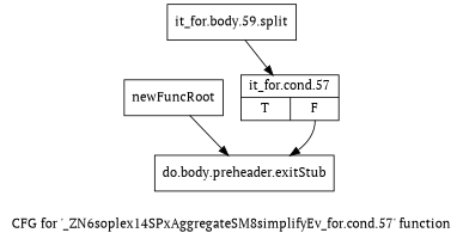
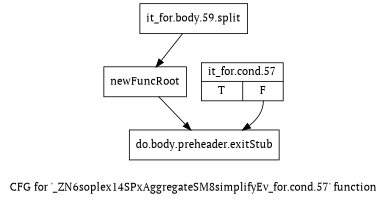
  digraph {
    fontname="PT Serif"
    label="CFG for '_ZN6soplex14SPxAggregateSM8simplifyEv_for.cond.57' function"
    node [fontname="PT Serif" shape=record]
    edge [fontname="PT Serif"]
    n1 [label="{newFuncRoot}"]
    n2 [label="{do.body.preheader.exitStub}"]
    n3 [label="{it_for.cond.57|{<s0>T|<s1>F}}"]
    n4 [label="{it_for.body.59.split}"]
    n1 -> n2
    n3 -> n2 [tailport=s1]
-   n4 -> n3
+   n4 -> n1
  }
